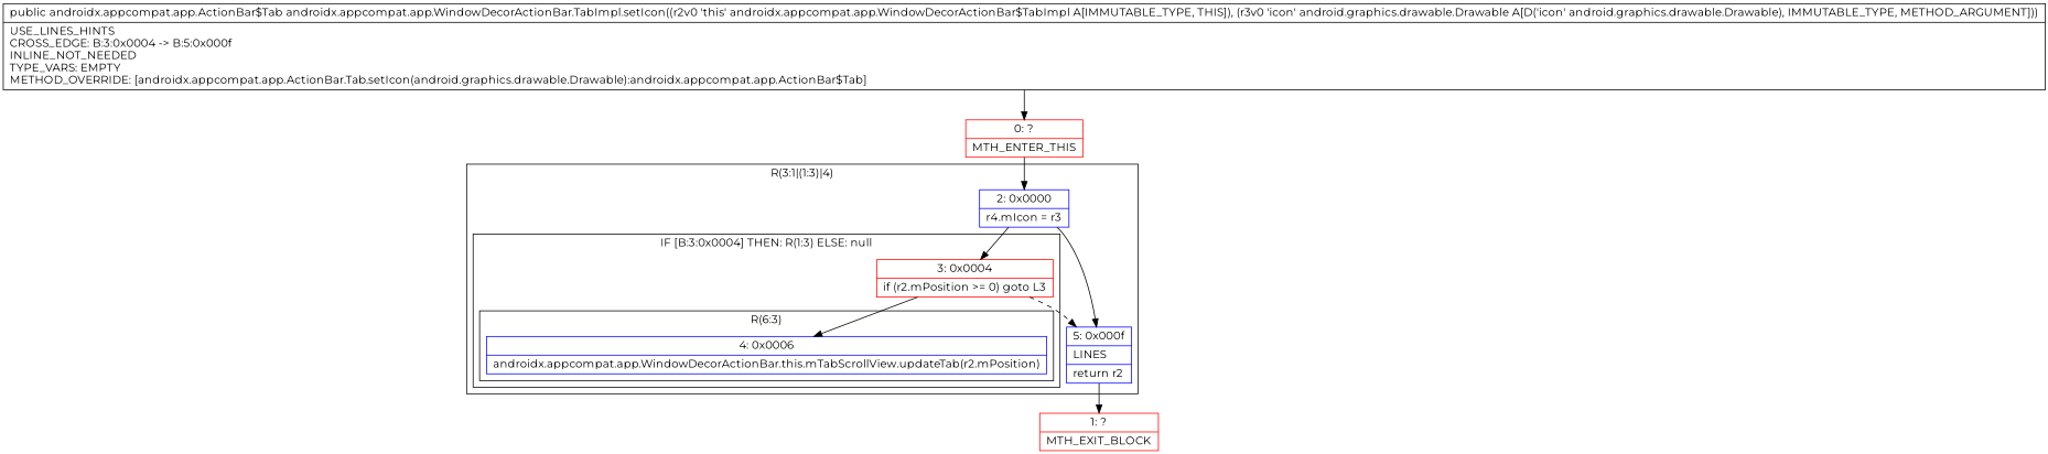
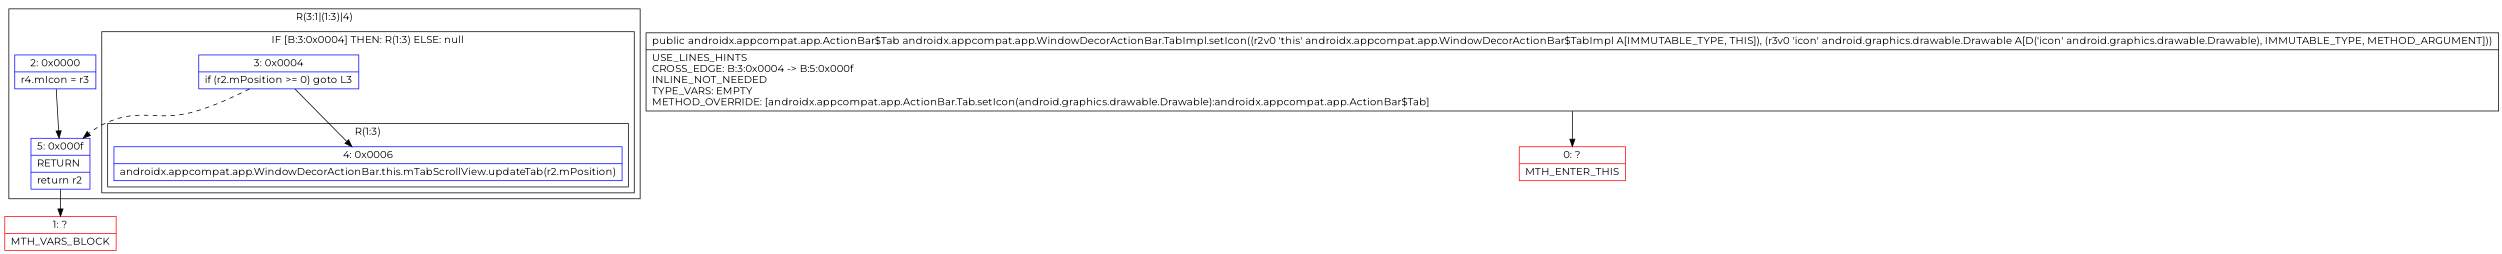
  digraph {
    fontname=Montserrat
    node [color=blue fontname=Montserrat shape=record]
    edge [fontname=Montserrat]
    n1 [label="{4\:\ 0x0006|androidx.appcompat.app.WindowDecorActionBar.this.mTabScrollView.updateTab(r2.mPosition)\l}"]
-   n2 [color=red label="{3\:\ 0x0004|if (r2.mPosition \>= 0) goto L3\l}"]
+   n2 [label="{3\:\ 0x0004|if (r2.mPosition \>= 0) goto L3\l}"]
    n3 [label="{2\:\ 0x0000|r4.mIcon = r3\l}"]
-   n4 [label="{5\:\ 0x000f|LINES\l|return r2\l}"]
-   n5 [color=red label="{1\:\ ?|MTH_EXIT_BLOCK\l}"]
+   n4 [label="{5\:\ 0x000f|RETURN\l|return r2\l}"]
+   n5 [color=red label="{1\:\ ?|MTH_VARS_BLOCK\l}"]
    n6 [color=red label="{0\:\ ?|MTH_ENTER_THIS\l}"]
    n7 [label="{public androidx.appcompat.app.ActionBar$Tab androidx.appcompat.app.WindowDecorActionBar.TabImpl.setIcon((r2v0 'this' androidx.appcompat.app.WindowDecorActionBar$TabImpl A[IMMUTABLE_TYPE, THIS]), (r3v0 'icon' android.graphics.drawable.Drawable A[D('icon' android.graphics.drawable.Drawable), IMMUTABLE_TYPE, METHOD_ARGUMENT]))  | USE_LINES_HINTS\lCROSS_EDGE: B:3:0x0004 \-\> B:5:0x000f\lINLINE_NOT_NEEDED\lTYPE_VARS: EMPTY\lMETHOD_OVERRIDE: [androidx.appcompat.app.ActionBar.Tab.setIcon(android.graphics.drawable.Drawable):androidx.appcompat.app.ActionBar$Tab]\l}" color=""]
    subgraph cluster_1 {
      label="R(3:1|(1:3)|4)"
      n3
      n4
      subgraph cluster_2 {
        label="IF [B:3:0x0004] THEN: R(1:3) ELSE: null"
        n2
        subgraph cluster_3 {
-         label="R(6:3)"
+         label="R(1:3)"
          n1
        }
      }
    }
    n2 -> n1
    n2 -> n4 [style=dashed]
-   n3 -> n2
    n3 -> n4
    n4 -> n5
-   n6 -> n3
    n7 -> n6
  }
